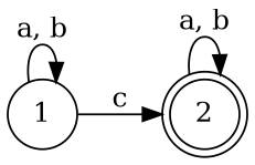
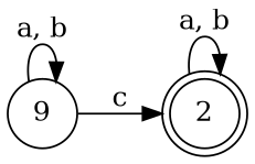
  digraph {
    rankdir=LR
    2 [shape=doublecircle]
-   1 [shape=circle]
+   1 [shape=circle label=9]
    2 -> 2 [label="a, b"]
    1 -> 2 [label=c]
    1 -> 1 [label="a, b"]
  }
